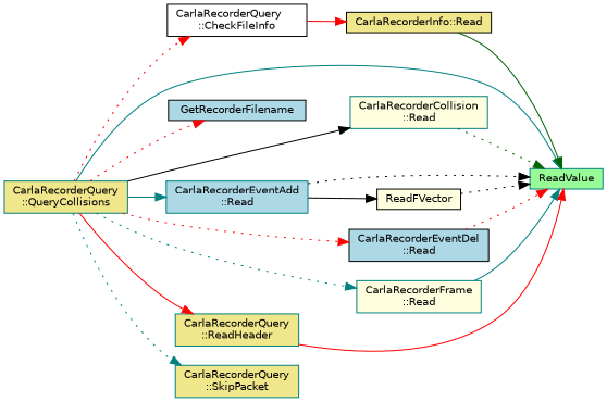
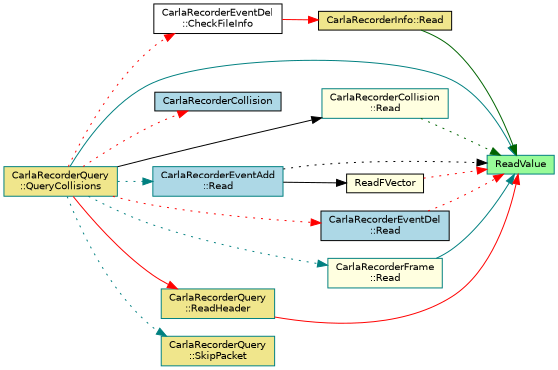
  digraph {
    rankdir=LR
    node [color=teal fillcolor=khaki fontname=Helvetica fontsize=10 shape=box style=filled]
    edge [color=red fontname=Helvetica fontsize=10 labelfontname=Helvetica labelfontsize=10 style=dotted]
    n1 [fontcolor=black height=0.2 label="CarlaRecorderQuery\l::QueryCollisions" width=0.4]
-   n2 [color=black fillcolor=white height=0.2 label="CarlaRecorderQuery\l::CheckFileInfo" width=0.4]
+   n2 [color=black fillcolor=white height=0.2 label="CarlaRecorderEventDel\l::CheckFileInfo" width=0.4]
    n3 [fillcolor=palegreen height=0.2 label=ReadValue width=0.4]
-   n4 [color=black fillcolor=lightblue height=0.2 label=GetRecorderFilename width=0.4]
+   n4 [color=black fillcolor=lightblue height=0.2 label=CarlaRecorderCollision width=0.4]
    n5 [fillcolor=lightyellow height=0.2 label="CarlaRecorderCollision\l::Read" width=0.4]
    n6 [fillcolor=lightblue height=0.2 label="CarlaRecorderEventAdd\l::Read" width=0.4]
    n7 [color=black fillcolor=lightblue height=0.2 label="CarlaRecorderEventDel\l::Read" width=0.4]
    n8 [fillcolor=lightyellow height=0.2 label="CarlaRecorderFrame\l::Read" width=0.4]
    n9 [height=0.2 label="CarlaRecorderQuery\l::ReadHeader" width=0.4]
    n10 [height=0.2 label="CarlaRecorderQuery\l::SkipPacket" width=0.4]
    n11 [color=black height=0.2 label="CarlaRecorderInfo::Read" width=0.4]
    n12 [color=black fillcolor=lightyellow height=0.2 label=ReadFVector width=0.4]
    n1 -> n2
    n1 -> n3 [color=teal style=solid]
    n1 -> n4
    n1 -> n5 [color=black style=solid]
-   n1 -> n6 [color=teal style=solid]
+   n1 -> n6 [color=teal]
    n1 -> n7
    n1 -> n8 [color=teal]
    n1 -> n9 [style=solid]
    n1 -> n10 [color=teal]
    n2 -> n11 [style=solid]
    n5 -> n3 [color=darkgreen]
    n6 -> n3 [color=black]
    n6 -> n12 [color=black style=solid]
    n7 -> n3
    n8 -> n3 [color=teal style=solid]
    n9 -> n3 [style=solid]
    n11 -> n3 [color=darkgreen style=solid]
-   n12 -> n3 [color=black]
+   n12 -> n3
  }
